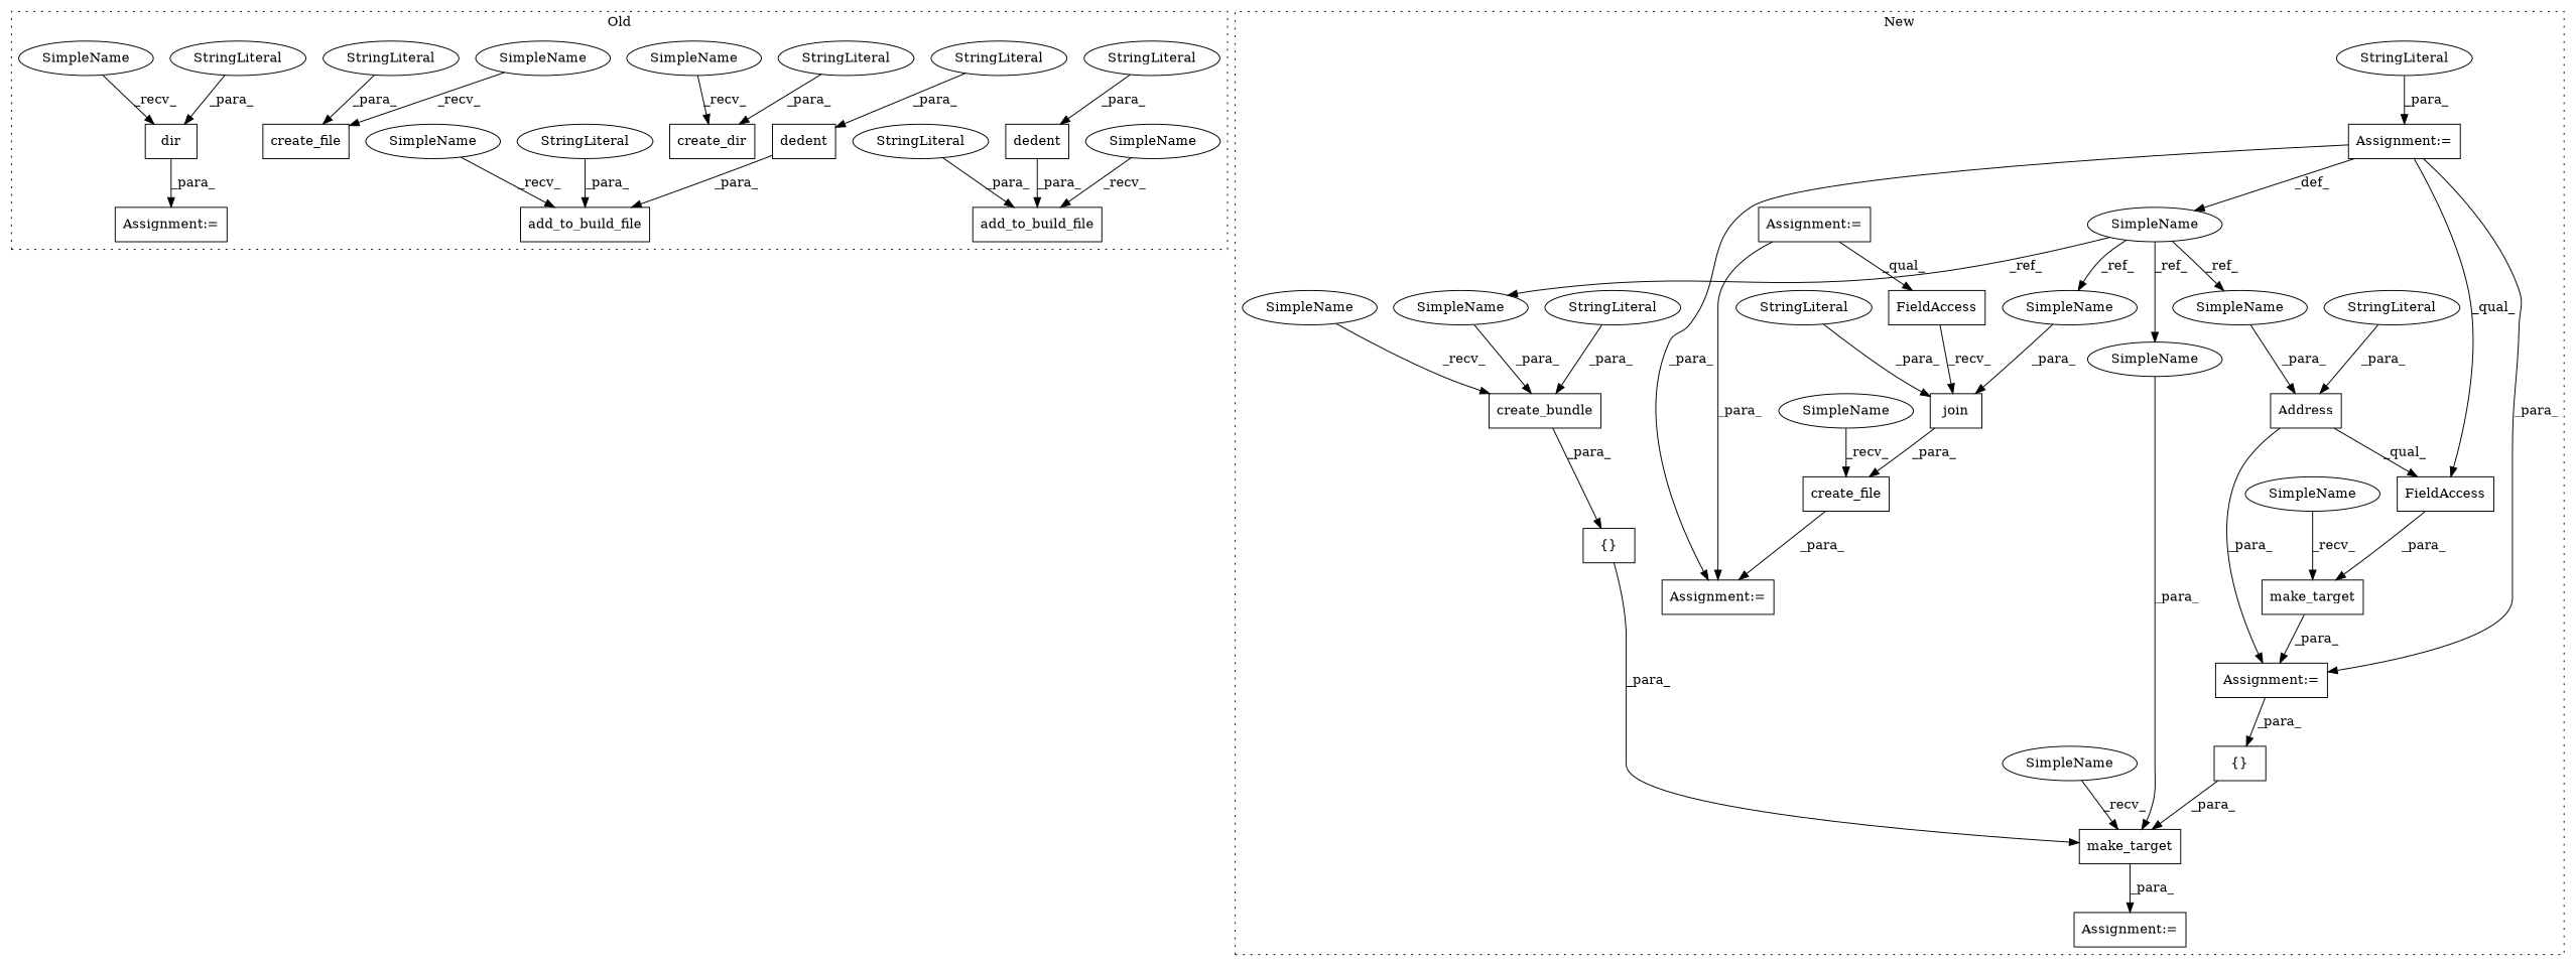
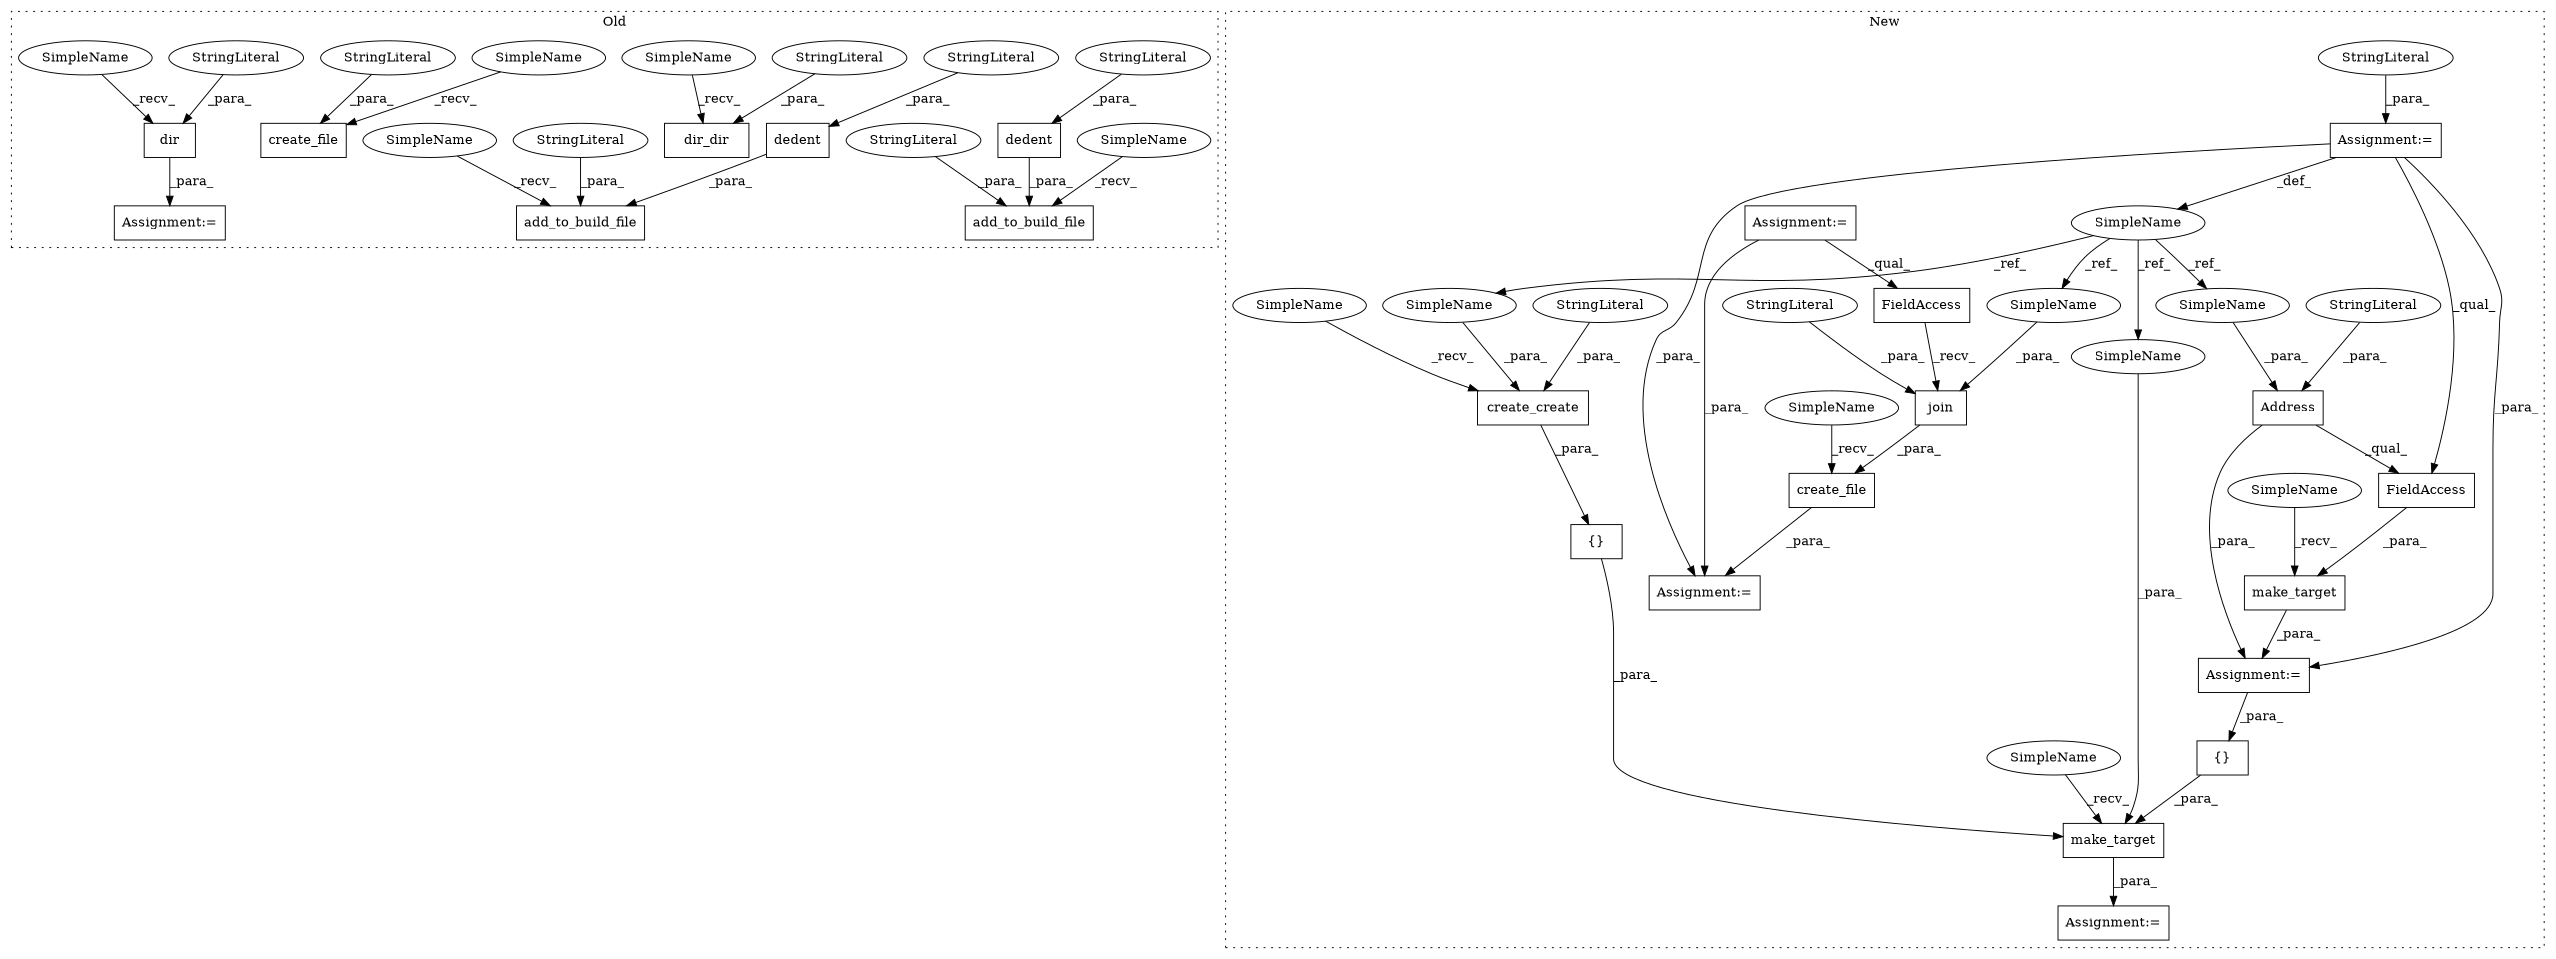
  digraph {
    node [a=42 l=4 shape=ellipse]
-   n1 [a=32 l="11,1" label=create_dir s="11166,11216" shape=box]
+   n1 [a=32 l="11,1" label=dir_dir s="11166,11216" shape=box]
    n2 [a=45 l=39 label=StringLiteral s=11177]
    n3 [a=32 l="12,1" label=create_file s="11087,11154" shape=box]
    n4 [a=45 l=55 label=StringLiteral s=11099]
    n5 [a=32 l="18,1" label=add_to_build_file s="11307,11413" shape=box]
    n6 [a=32 l="7,1" label=dedent s="11364,11412" shape=box]
    n7 [a=45 l=41 label=StringLiteral s=11371]
    n8 [a=45 l=38 label=StringLiteral s=11325]
    n9 [a=32 l="18,1" label=add_to_build_file s="11425,11704" shape=box]
    n10 [a=32 l="7,1" label=dedent s="11482,11703" shape=box]
    n11 [a=45 l=214 label=StringLiteral s=11489]
    n12 [a=45 l=38 label=StringLiteral s=11443]
    n13 [a=32 l="7,1" label=dir s="11720,11759" shape=box]
    n14 [a=45 l=32 label=StringLiteral s=11727]
    n15 [a=7 l="53,2" label="Assignment:=" s="11766,11856" shape=box]
    n16 [label=SimpleName s=11715]
    n17 [label=SimpleName s=11420]
    n18 [label=SimpleName s=11302]
    n19 [label=SimpleName s=11082]
    n20 [label=SimpleName s=11161]
    n21 [a=4 l="1,1" label="{}" s="8302,8309" shape=box]
    n22 [a=32 l="8,1" label=Address s="8091,8117" shape=box]
    n23 [a=45 l=8 label=StringLiteral s=8109]
    n24 [a=32 l="12,1" label=make_target s="8079,8133" shape=box]
    n25 [a=32 l="12,1" label=make_target s="8264,8328" shape=box]
    n26 [a=4 l="1,1" label="{}" s="8320,8327" shape=box]
    n27 [a=32 l="12,1" label=create_file s="8000,8060" shape=box]
    n28 [a=22 l=32 label=FieldAccess s=8091 shape=box]
    n29 [a=32 l="5,1" label=join s="8020,8059" shape=box]
    n30 [a=45 l=24 label=StringLiteral s=8035]
    n31 [a=22 l=7 label=FieldAccess s=8012 shape=box]
    n32 [a=7 l=1 label="Assignment:=" s=8073 shape=box]
    n33 [a=7 l=1 label="Assignment:=" s=7860 shape=box]
    n34 [a=45 l=32 label=StringLiteral s=7861]
    n35 [a=7 l=1 label="Assignment:=" s=8258 shape=box]
    n36 [a=7 l=1 label="Assignment:=" s=7994 shape=box]
    n37 [l=9 label=SimpleName s=7851]
-   n38 [a=32 l="14,1" label=create_bundle s="8152,8248" shape=box]
+   n38 [a=32 l="14,1" label=create_create s="8152,8248" shape=box]
    n39 [a=45 l=8 label=StringLiteral s=8176]
    n40 [a=7 l=2 label="Assignment:=" s=7739 shape=box]
    n41 [label=SimpleName s=8074]
    n42 [label=SimpleName s=8259]
    n43 [label=SimpleName s=8147]
    n44 [label=SimpleName s=7995]
    n45 [l=9 label=SimpleName s=8276]
    n46 [l=9 label=SimpleName s=8166]
    n47 [l=9 label=SimpleName s=8099]
    n48 [l=9 label=SimpleName s=8025]
    subgraph cluster_1 {
      label=Old
      style=dotted
      n1
      n2
      n3
      n4
      n5
      n6
      n7
      n8
      n9
      n10
      n11
      n12
      n13
      n14
      n15
      n16
      n17
      n18
      n19
      n20
    }
    subgraph cluster_2 {
      label=New
      style=dotted
      n21
      n22
      n23
      n24
      n25
      n26
      n27
      n28
      n29
      n30
      n31
      n32
      n33
      n34
      n35
      n36
      n37
      n38
      n39
      n40
      n41
      n42
      n43
      n44
      n45
      n46
      n47
      n48
    }
    n2 -> n1 [label=_para_]
    n4 -> n3 [label=_para_]
    n6 -> n5 [label=_para_]
    n7 -> n6 [label=_para_]
    n8 -> n5 [label=_para_]
    n10 -> n9 [label=_para_]
    n11 -> n10 [label=_para_]
    n12 -> n9 [label=_para_]
    n13 -> n15 [label=_para_]
    n14 -> n13 [label=_para_]
    n16 -> n13 [label=_recv_]
    n17 -> n9 [label=_recv_]
    n18 -> n5 [label=_recv_]
    n19 -> n3 [label=_recv_]
    n20 -> n1 [label=_recv_]
    n21 -> n25 [label=_para_]
    n22 -> n28 [label=_qual_]
    n22 -> n32 [label=_para_]
    n23 -> n22 [label=_para_]
    n24 -> n32 [label=_para_]
    n25 -> n35 [label=_para_]
    n26 -> n25 [label=_para_]
    n27 -> n36 [label=_para_]
    n28 -> n24 [label=_para_]
    n29 -> n27 [label=_para_]
    n30 -> n29 [label=_para_]
    n31 -> n29 [label=_recv_]
    n32 -> n21 [label=_para_]
    n33 -> n28 [label=_qual_]
    n33 -> n32 [label=_para_]
    n33 -> n36 [label=_para_]
    n33 -> n37 [label=_def_]
    n34 -> n33 [label=_para_]
    n37 -> n45 [label=_ref_]
    n37 -> n46 [label=_ref_]
    n37 -> n47 [label=_ref_]
    n37 -> n48 [label=_ref_]
    n38 -> n26 [label=_para_]
    n39 -> n38 [label=_para_]
    n40 -> n31 [label=_qual_]
    n40 -> n36 [label=_para_]
    n41 -> n24 [label=_recv_]
    n42 -> n25 [label=_recv_]
    n43 -> n38 [label=_recv_]
    n44 -> n27 [label=_recv_]
    n45 -> n25 [label=_para_]
    n46 -> n38 [label=_para_]
    n47 -> n22 [label=_para_]
    n48 -> n29 [label=_para_]
  }
